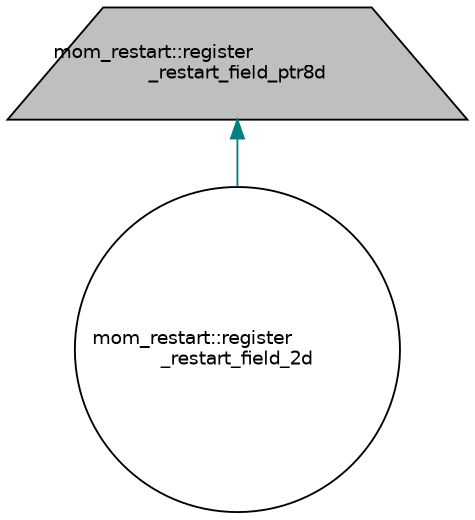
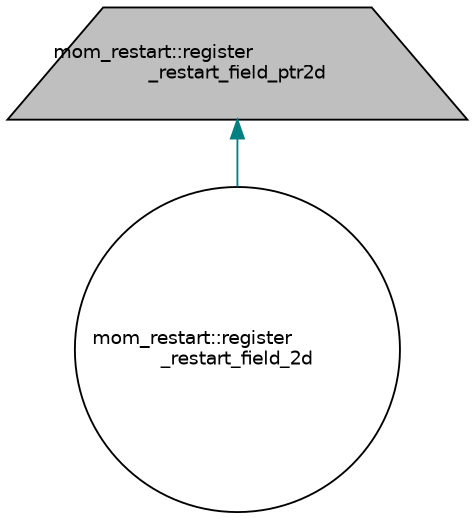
  digraph {
    rankdir=TB
    node [color=black fontname=Helvetica fontsize=10 style=filled]
-   n1 [fillcolor=grey75 fontcolor=black height=0.2 label="mom_restart::register\l_restart_field_ptr8d" shape=trapezium width=0.4]
+   n1 [fillcolor=grey75 fontcolor=black height=0.2 label="mom_restart::register\l_restart_field_ptr2d" shape=trapezium width=0.4]
    n2 [fillcolor=white height=0.2 label="mom_restart::register\l_restart_field_2d" shape=circle width=0.4]
    n1 -> n2 [color=teal dir=back fontname=Helvetica fontsize=10 labelfontname=Helvetica labelfontsize=10 style=solid]
  }
